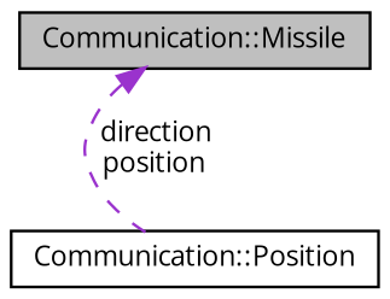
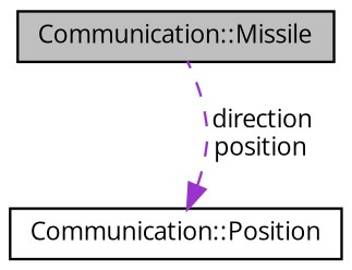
  digraph {
    fontname="Open Sans"
    node [color=black fontname="Open Sans" fontsize=10 shape=record style=filled]
    n1 [fillcolor=grey75 fontcolor=black height=0.2 label="Communication::Missile" width=0.4]
    n2 [fillcolor=white height=0.2 label="Communication::Position" width=0.4]
-   n1 -> n2 [color=darkorchid3 dir=back fontname="Open Sans" fontsize=10 label=" direction\nposition" labelfontname=Helvetica labelfontsize=10 style=dashed]
+   n2 -> n1 [color=darkorchid3 dir=back fontname="Open Sans" fontsize=10 label=" direction\nposition" labelfontname=Helvetica labelfontsize=10 style=dashed]
  }
